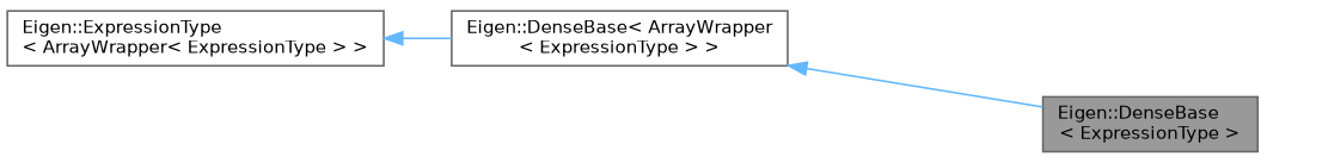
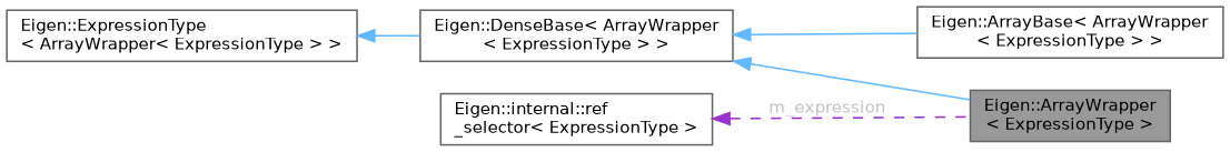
  digraph {
    fontname="DejaVu Sans"
    rankdir=LR
    node [color=gray40 fillcolor=white fontname="DejaVu Sans" fontsize=10 shape=box style=filled]
    edge [color=steelblue1 dir=back fontname="DejaVu Sans" fontsize=10 labelfontname=Helvetica labelfontsize=10 style=solid]
-   n1 [fillcolor=grey60 fontcolor=black height=0.2 label="Eigen::DenseBase\l\< ExpressionType \>" width=0.4]
+   n1 [fillcolor=grey60 fontcolor=black height=0.2 label="Eigen::ArrayWrapper\l\< ExpressionType \>" width=0.4]
+   n2 [height=0.2 label="Eigen::ArrayBase\< ArrayWrapper\l\< ExpressionType \> \>" width=0.4]
    n3 [height=0.2 label="Eigen::DenseBase\< ArrayWrapper\l\< ExpressionType \> \>" width=0.4]
    n4 [height=0.2 label="Eigen::ExpressionType\l\< ArrayWrapper\< ExpressionType \> \>" width=0.4]
+   n5 [height=0.2 label="Eigen::internal::ref\l_selector\< ExpressionType \>" width=0.4]
    n3 -> n1
+   n3 -> n2
    n4 -> n3
+   n5 -> n1 [color=darkorchid3 fontcolor=grey label=" m_expression" style=dashed]
  }
